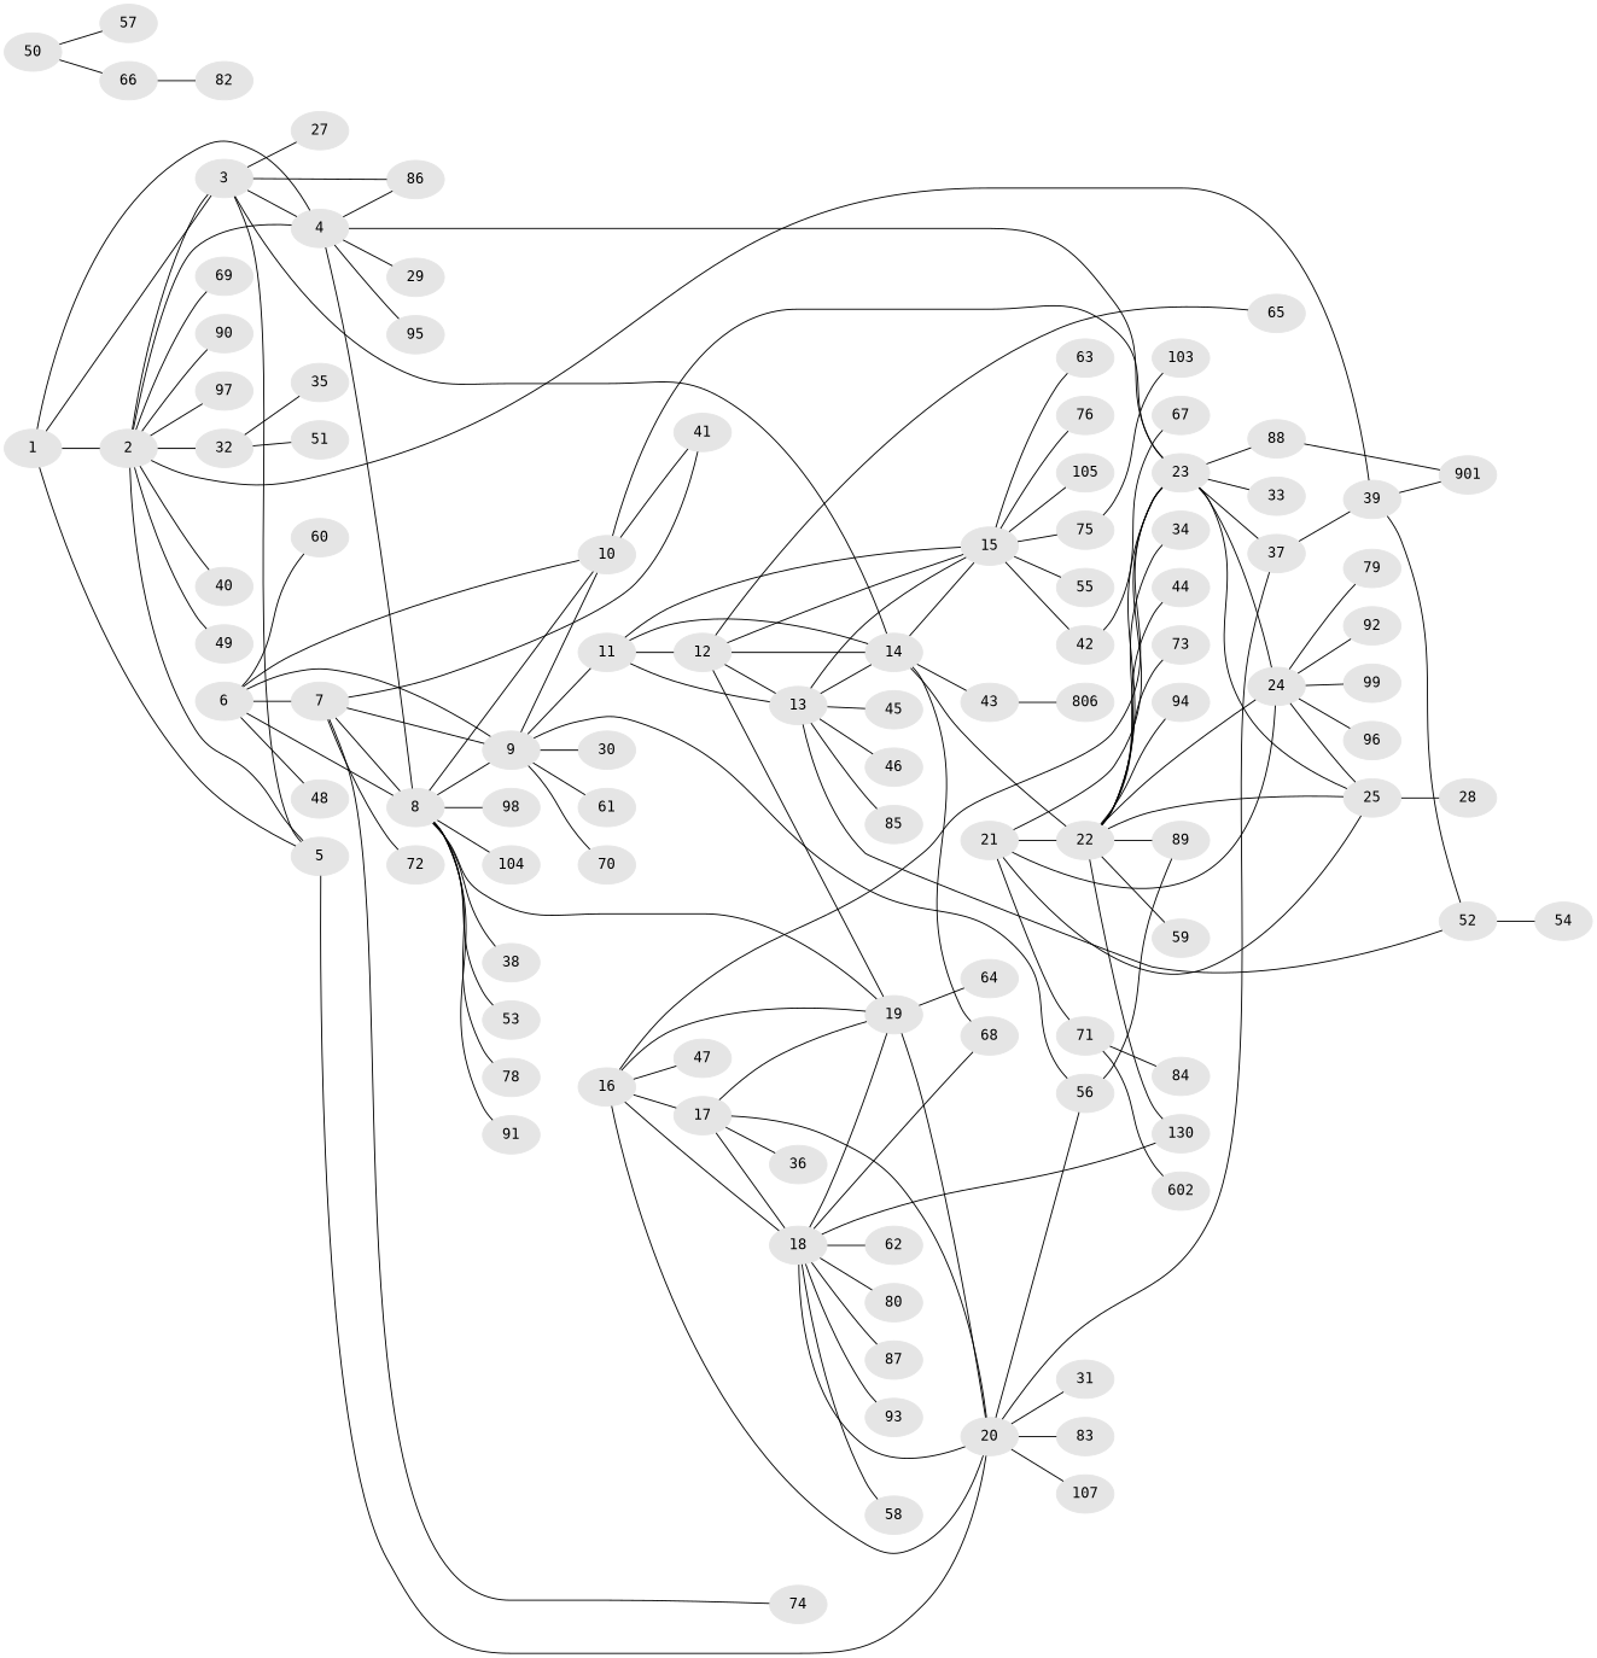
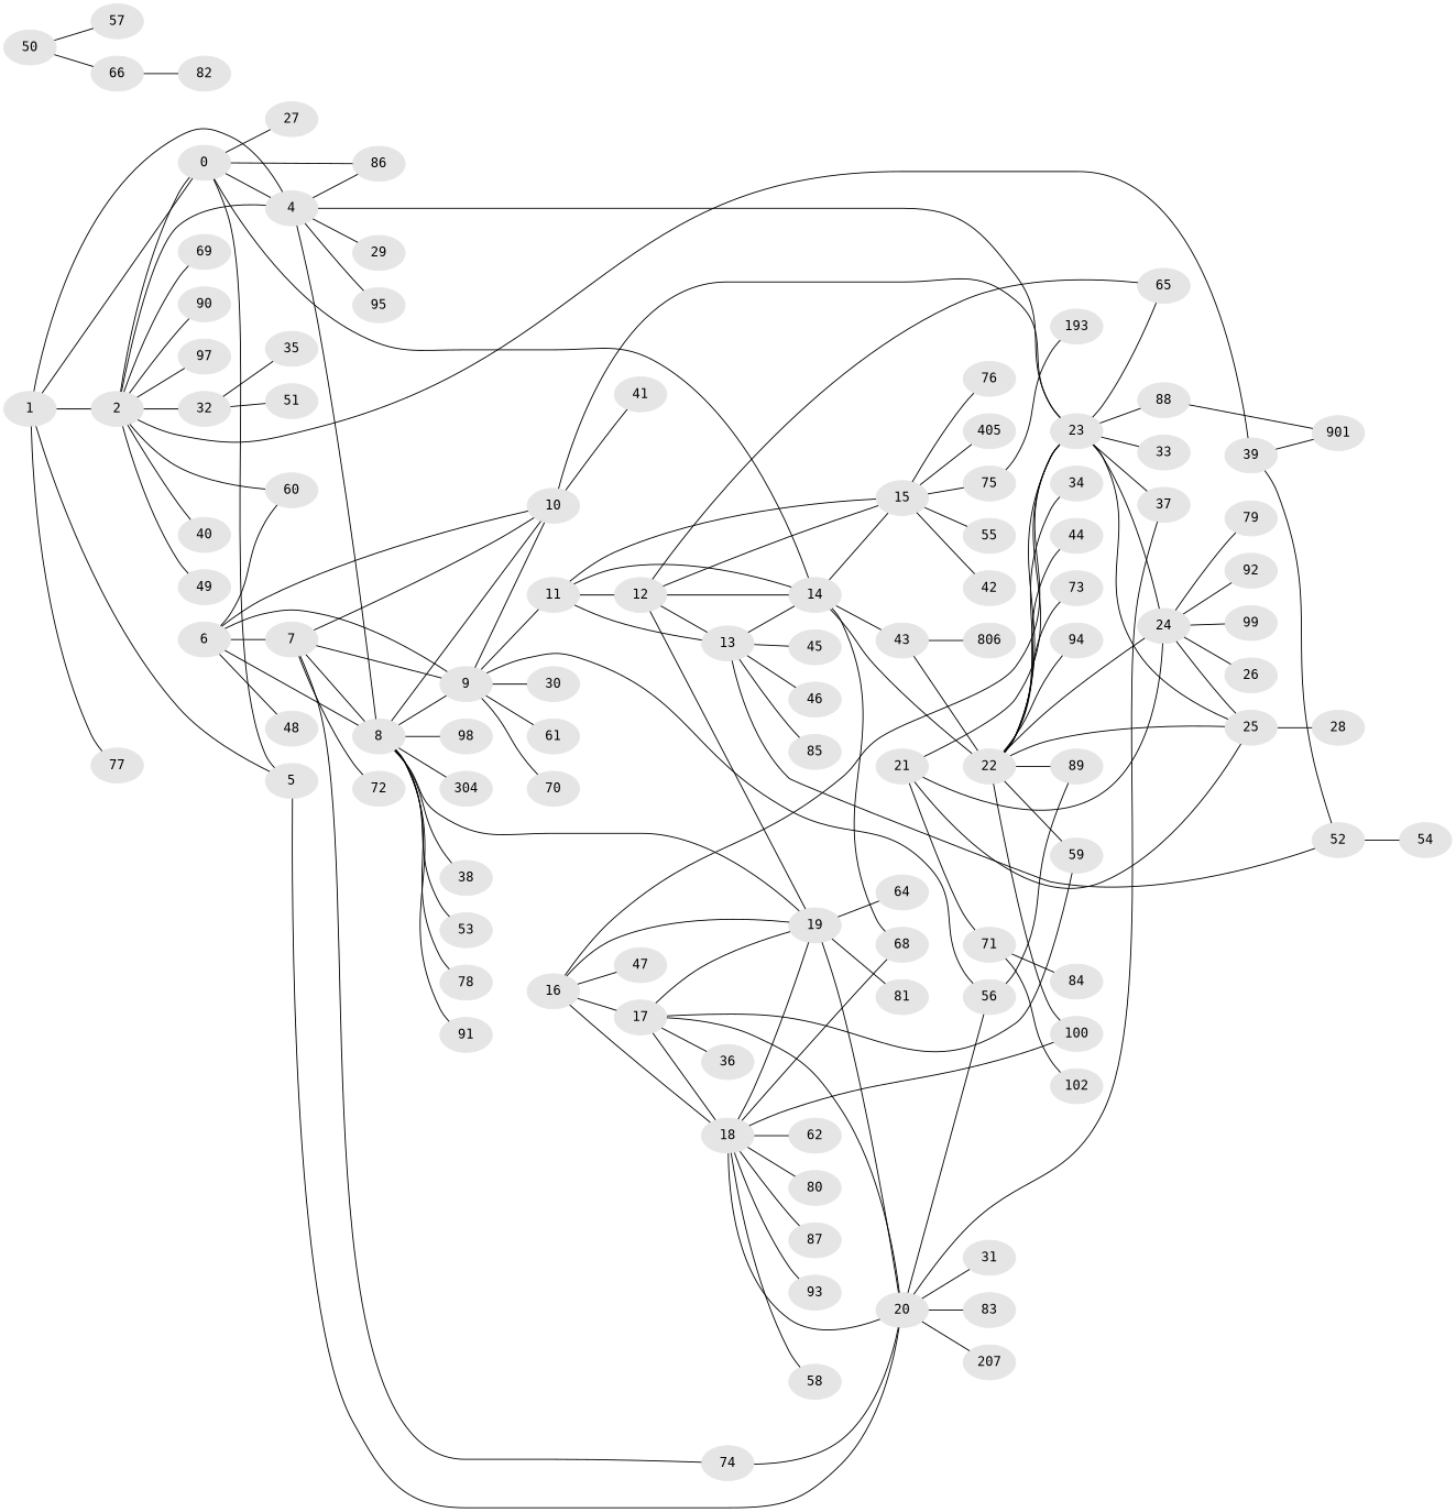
  graph {
    fontname="DejaVu Sans Mono"
    rankdir=LR
    node [color=gray90 fontname="DejaVu Sans Mono" style=filled]
    edge [fontname="DejaVu Sans Mono"]
    1
    2
-   3
+   3 [label=0]
    4
    5
+   77
    32
    39
    40
    49
    69
    90
    97
    14
    27
    86
    8
    23
    29
    95
    20
    35
    51
    52
    n25 [label=901]
    15
    22
    43
    68
    9
    10
    19
    38
    53
    78
    91
    98
-   104
+   104 [label=304]
    65
    37
    24
    25
    33
    88
    56
    31
    83
-   107
+   107 [label=207]
    6
    7
    48
    60
    72
    74
    11
    30
    61
    70
    41
    64
+   81
    12
    13
    89
    45
    46
    85
    42
    55
-   63
    75
    76
-   105
+   105 [label=405]
    54
    59
-   100 [label=130]
+   100
    34
    44
    73
    94
    n81 [label=806]
-   67
-   103
+   103 [label=193]
    16
    17
    18
    47
    36
    58
    62
    80
    87
    93
    50
    57
    66
    21
    71
-   26 [label=96]
+   26
    79
    92
    99
    28
    84
-   102 [label=602]
+   102
    82
    1 -- 2
    1 -- 3
    1 -- 4
    1 -- 5
+   1 -- 77
    2 -- 3
    2 -- 4
-   2 -- 5
+   2 -- 60
    2 -- 32
    2 -- 39
    2 -- 40
    2 -- 49
    2 -- 69
    2 -- 90
    2 -- 97
    3 -- 4
    3 -- 5
    3 -- 14
    3 -- 27
    3 -- 86
    4 -- 86
    4 -- 8
    4 -- 23
    4 -- 29
    4 -- 95
    5 -- 20
    32 -- 35
    32 -- 51
    39 -- 52
    39 -- n25
    14 -- 15
    14 -- 22
    14 -- 43
    14 -- 68
    8 -- 9
    8 -- 10
    8 -- 19
    8 -- 38
    8 -- 53
    8 -- 78
    8 -- 91
    8 -- 98
    8 -- 104
+   23 -- 65
    23 -- 37
    23 -- 24
    23 -- 25
    23 -- 33
    23 -- 88
    20 -- 37
    20 -- 56
    20 -- 31
    20 -- 83
    20 -- 107
    52 -- 54
    15 -- 42
    15 -- 55
-   15 -- 63
    15 -- 75
    15 -- 76
    15 -- 105
    22 -- 23
    22 -- 24
    22 -- 25
    22 -- 89
    22 -- 59
    22 -- 100
    22 -- 34
    22 -- 44
    22 -- 73
    22 -- 94
    43 -- n81
    9 -- 10
    9 -- 56
    9 -- 11
    9 -- 30
    9 -- 61
    9 -- 70
    10 -- 23
    10 -- 41
    19 -- 20
    19 -- 64
-   37 -- 39
+   19 -- 81
    24 -- 25
    24 -- 26
    24 -- 79
    24 -- 92
    24 -- 99
    25 -- 28
    88 -- n25
    56 -- 89
    6 -- 8
    6 -- 9
    6 -- 10
    6 -- 7
    6 -- 48
    6 -- 60
    7 -- 8
    7 -- 9
-   7 -- 41
+   7 -- 10
    7 -- 72
    7 -- 74
    11 -- 14
    11 -- 15
    11 -- 12
    11 -- 13
    12 -- 14
    12 -- 15
    12 -- 19
    12 -- 65
    12 -- 13
    13 -- 14
    13 -- 52
-   13 -- 15
    13 -- 45
    13 -- 46
    13 -- 85
-   42 -- 67
    75 -- 103
    16 -- 23
-   16 -- 20
+   74 -- 20
    16 -- 19
    16 -- 17
    16 -- 18
    16 -- 47
    17 -- 20
    17 -- 19
+   17 -- 59
    17 -- 18
    17 -- 36
    18 -- 20
    18 -- 68
    18 -- 19
    18 -- 100
    18 -- 58
    18 -- 62
    18 -- 80
    18 -- 87
    18 -- 93
    50 -- 57
    50 -- 66
    66 -- 82
    21 -- 23
-   21 -- 22
+   43 -- 22
    21 -- 24
    21 -- 25
    21 -- 71
    71 -- 84
    71 -- 102
  }
